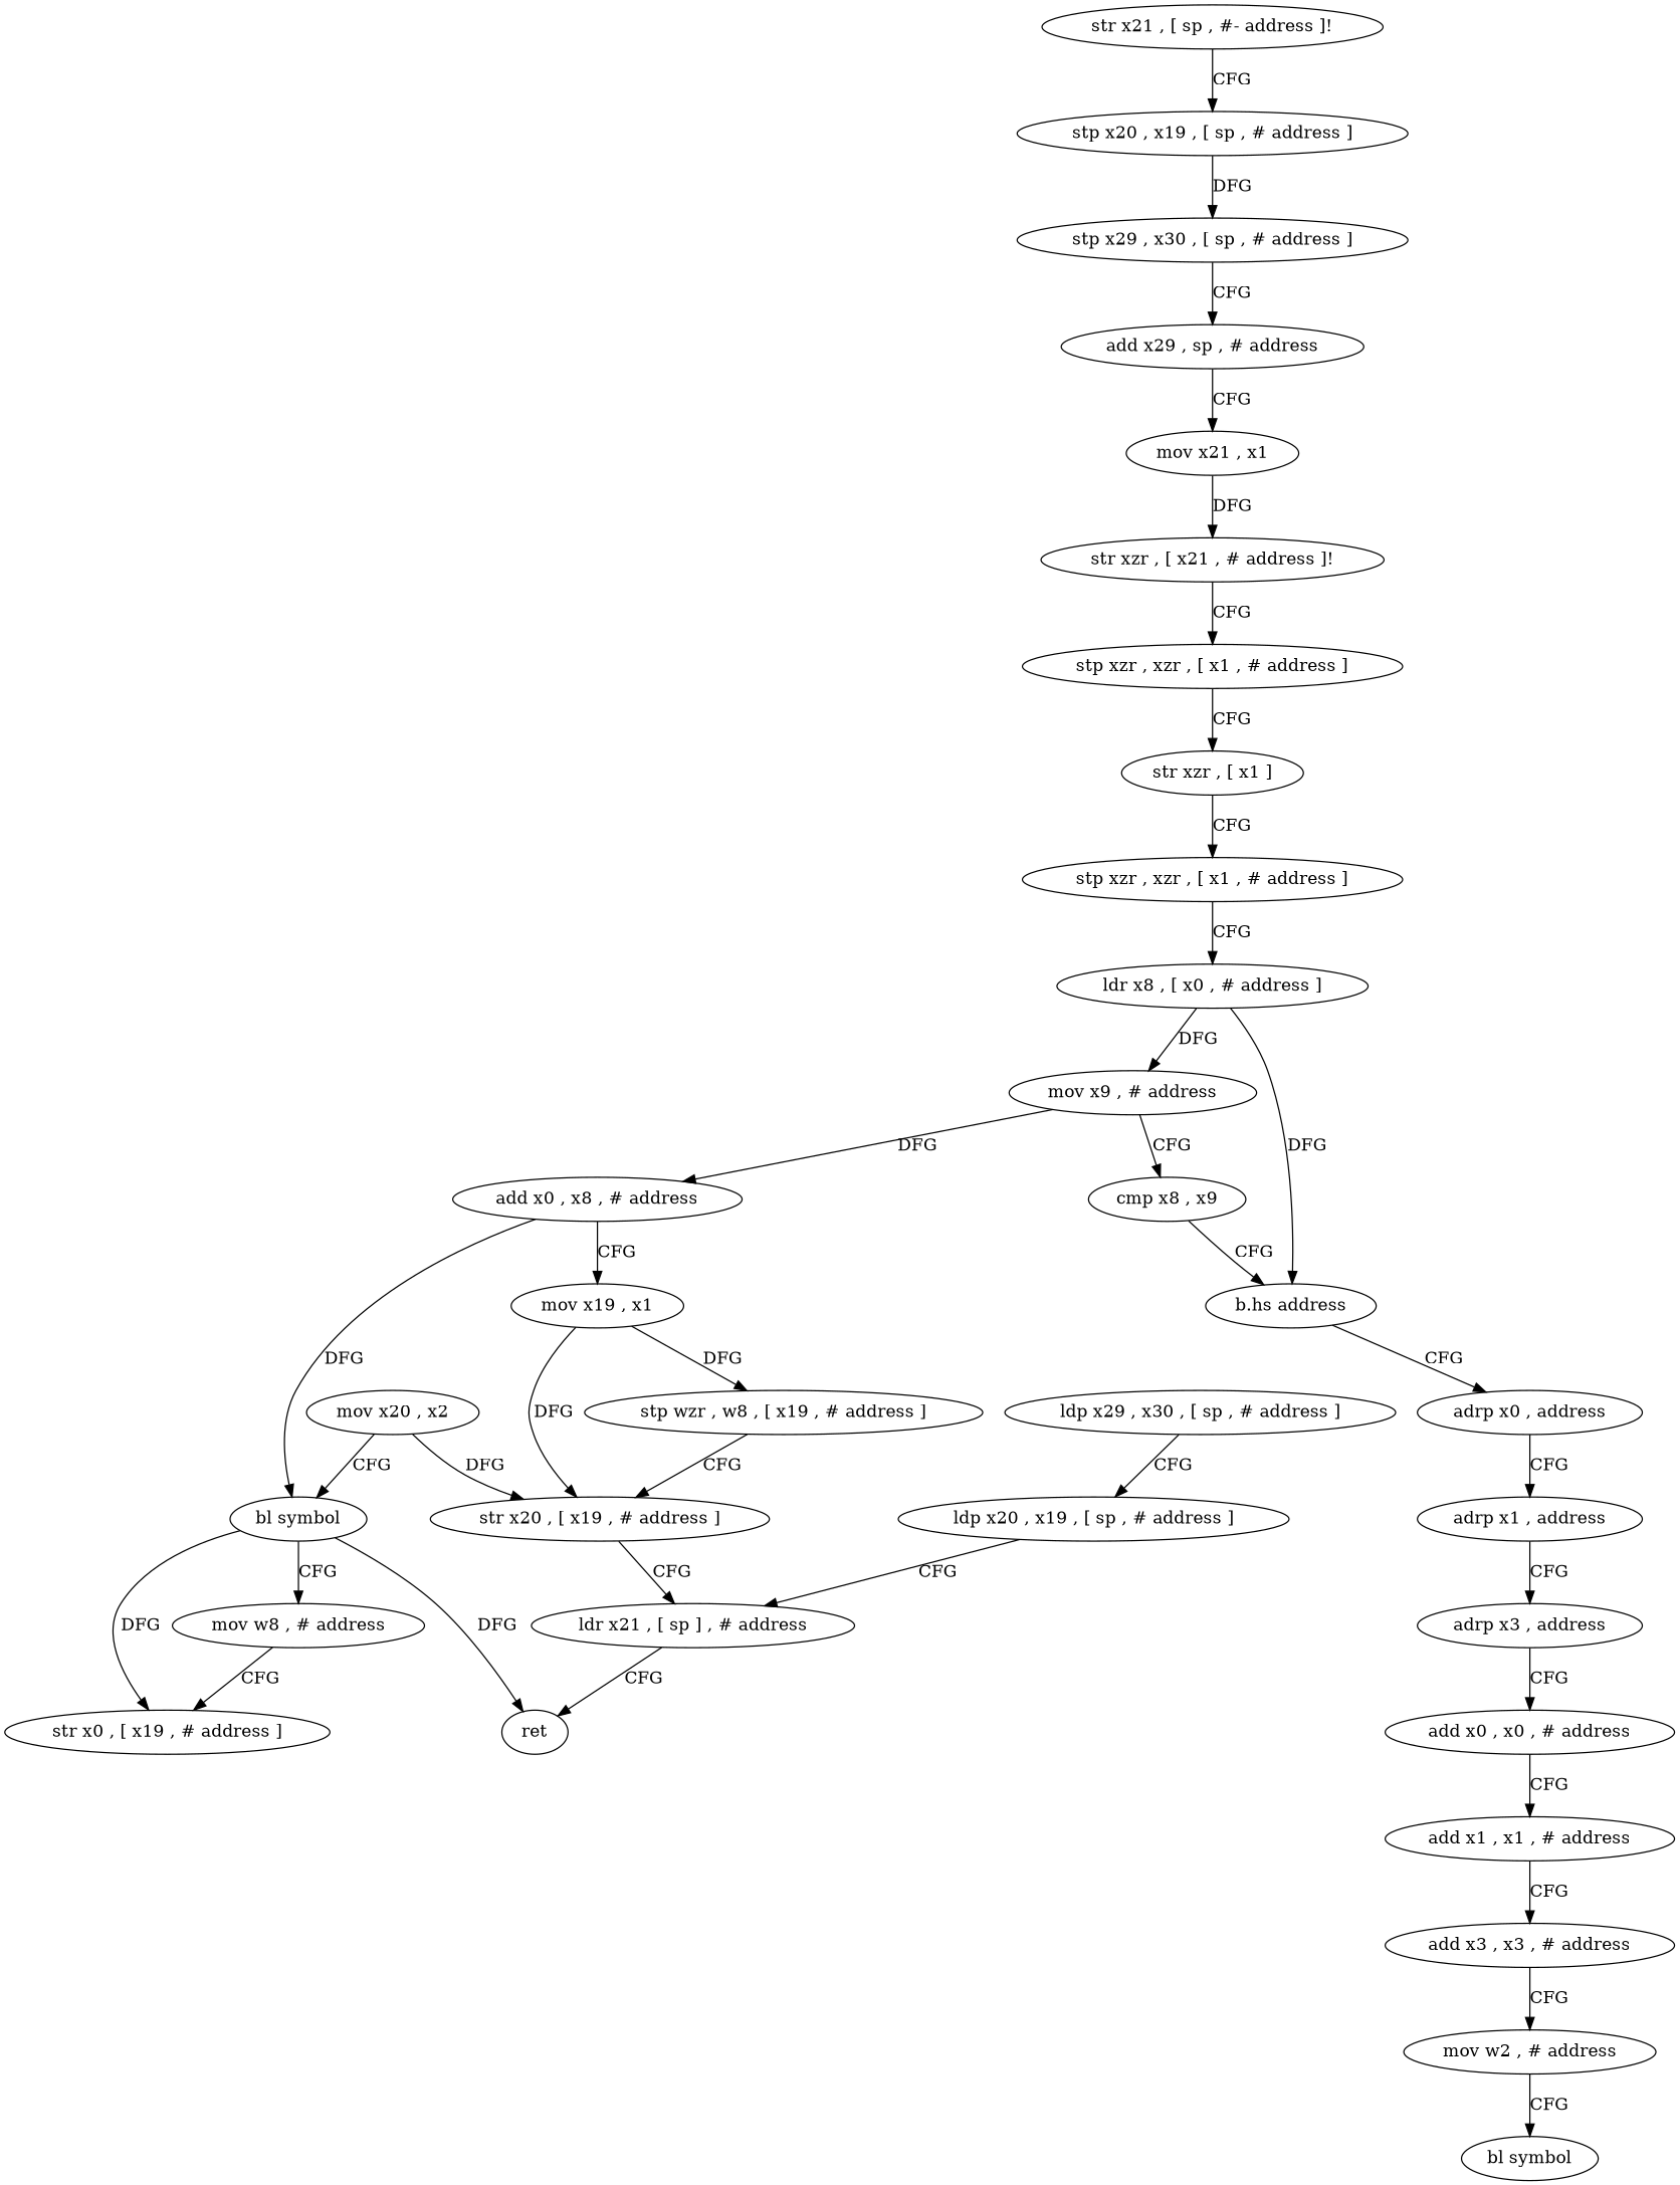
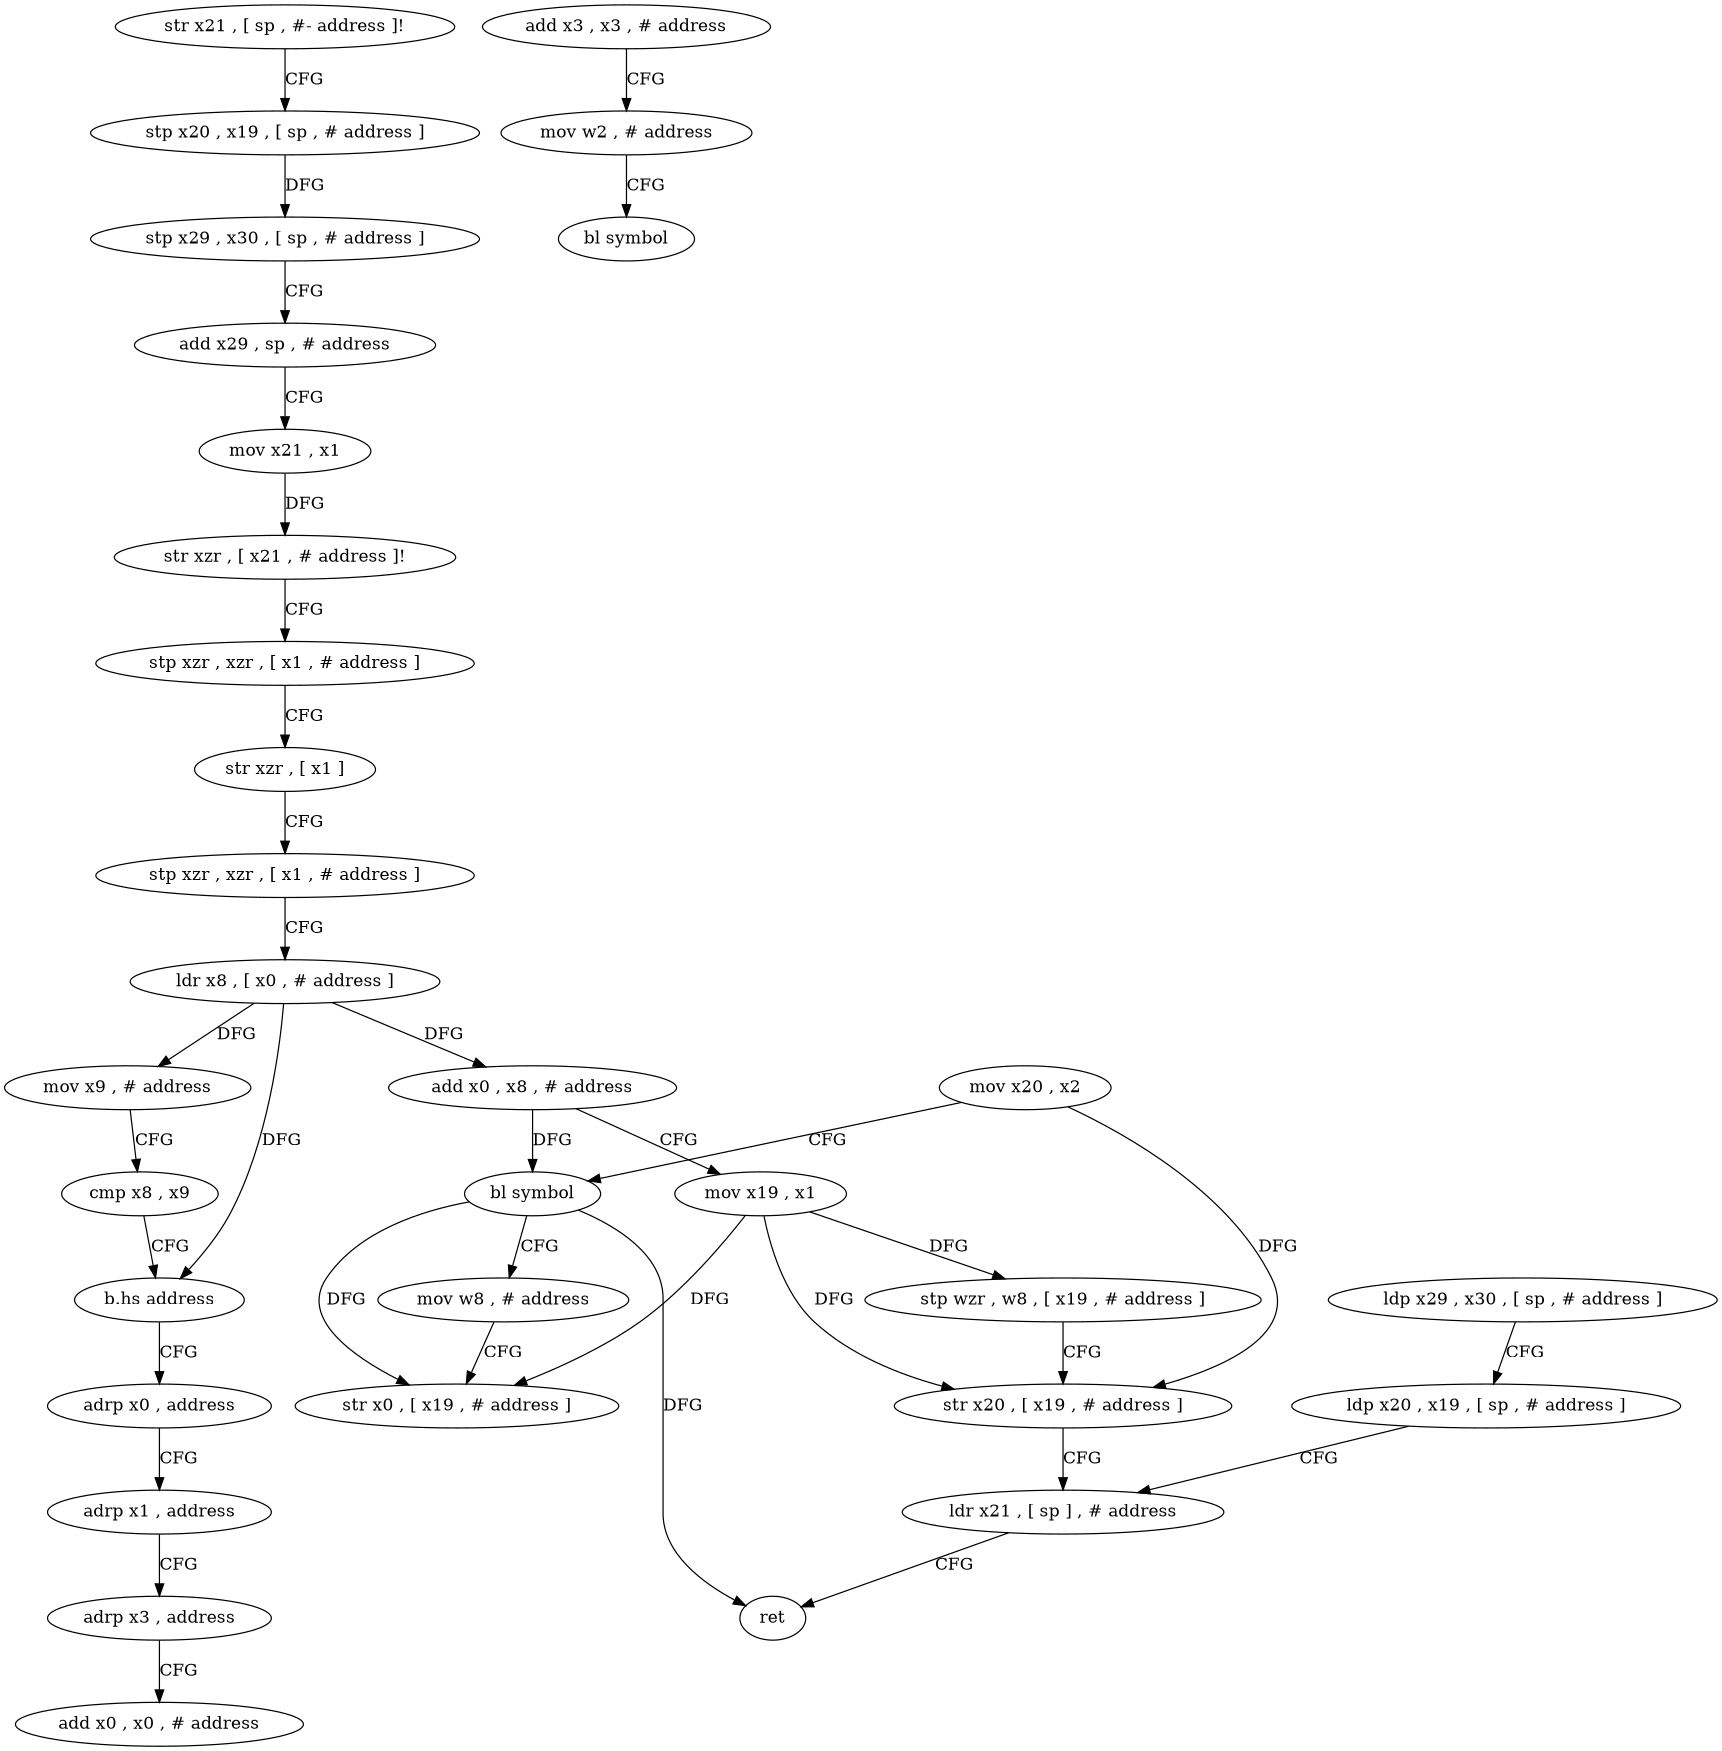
  digraph {
    n1 [label="str x21 , [ sp , #- address ]!"]
    n2 [label="stp x20 , x19 , [ sp , # address ]"]
    n3 [label="stp x29 , x30 , [ sp , # address ]"]
    n4 [label="add x29 , sp , # address"]
    n5 [label="mov x21 , x1"]
    n6 [label="str xzr , [ x21 , # address ]!"]
    n7 [label="stp xzr , xzr , [ x1 , # address ]"]
    n8 [label="str xzr , [ x1 ]"]
    n9 [label="stp xzr , xzr , [ x1 , # address ]"]
    n10 [label="ldr x8 , [ x0 , # address ]"]
    n11 [label="mov x9 , # address"]
    n12 [label="b.hs address"]
    n13 [label="add x0 , x8 , # address"]
    n14 [label="cmp x8 , x9"]
    n15 [label="adrp x0 , address"]
    n16 [label="mov x19 , x1"]
    n17 [label="bl symbol"]
    n18 [label="adrp x1 , address"]
    n19 [label="adrp x3 , address"]
    n20 [label="str x0 , [ x19 , # address ]"]
    n21 [label="stp wzr , w8 , [ x19 , # address ]"]
    n22 [label="str x20 , [ x19 , # address ]"]
    n23 [label="mov w8 , # address"]
    n24 [label=ret]
    n25 [label="add x0 , x0 , # address"]
-   n26 [label="add x1 , x1 , # address"]
    n27 [label="add x3 , x3 , # address"]
    n28 [label="mov w2 , # address"]
    n29 [label="bl symbol"]
    n30 [label="mov x20 , x2"]
    n31 [label="ldr x21 , [ sp ] , # address"]
    n32 [label="ldp x29 , x30 , [ sp , # address ]"]
    n33 [label="ldp x20 , x19 , [ sp , # address ]"]
    n1 -> n2 [label=CFG]
    n2 -> n3 [label=DFG]
    n3 -> n4 [label=CFG]
    n4 -> n5 [label=CFG]
    n5 -> n6 [label=DFG]
    n6 -> n7 [label=CFG]
    n7 -> n8 [label=CFG]
    n8 -> n9 [label=CFG]
    n9 -> n10 [label=CFG]
    n10 -> n11 [label=DFG]
    n10 -> n12 [label=DFG]
-   n11 -> n13 [label=DFG]
+   n10 -> n13 [label=DFG]
    n11 -> n14 [label=CFG]
    n12 -> n15 [label=CFG]
    n13 -> n16 [label=CFG]
    n13 -> n17 [label=DFG]
    n14 -> n12 [label=CFG]
    n15 -> n18 [label=CFG]
+   n16 -> n20 [label=DFG]
    n16 -> n21 [label=DFG]
    n16 -> n22 [label=DFG]
    n17 -> n20 [label=DFG]
    n17 -> n23 [label=CFG]
    n17 -> n24 [label=DFG]
    n18 -> n19 [label=CFG]
    n19 -> n25 [label=CFG]
    n21 -> n22 [label=CFG]
    n22 -> n31 [label=CFG]
    n23 -> n20 [label=CFG]
-   n25 -> n26 [label=CFG]
-   n26 -> n27 [label=CFG]
    n27 -> n28 [label=CFG]
    n28 -> n29 [label=CFG]
    n30 -> n17 [label=CFG]
    n30 -> n22 [label=DFG]
    n31 -> n24 [label=CFG]
    n32 -> n33 [label=CFG]
    n33 -> n31 [label=CFG]
  }
